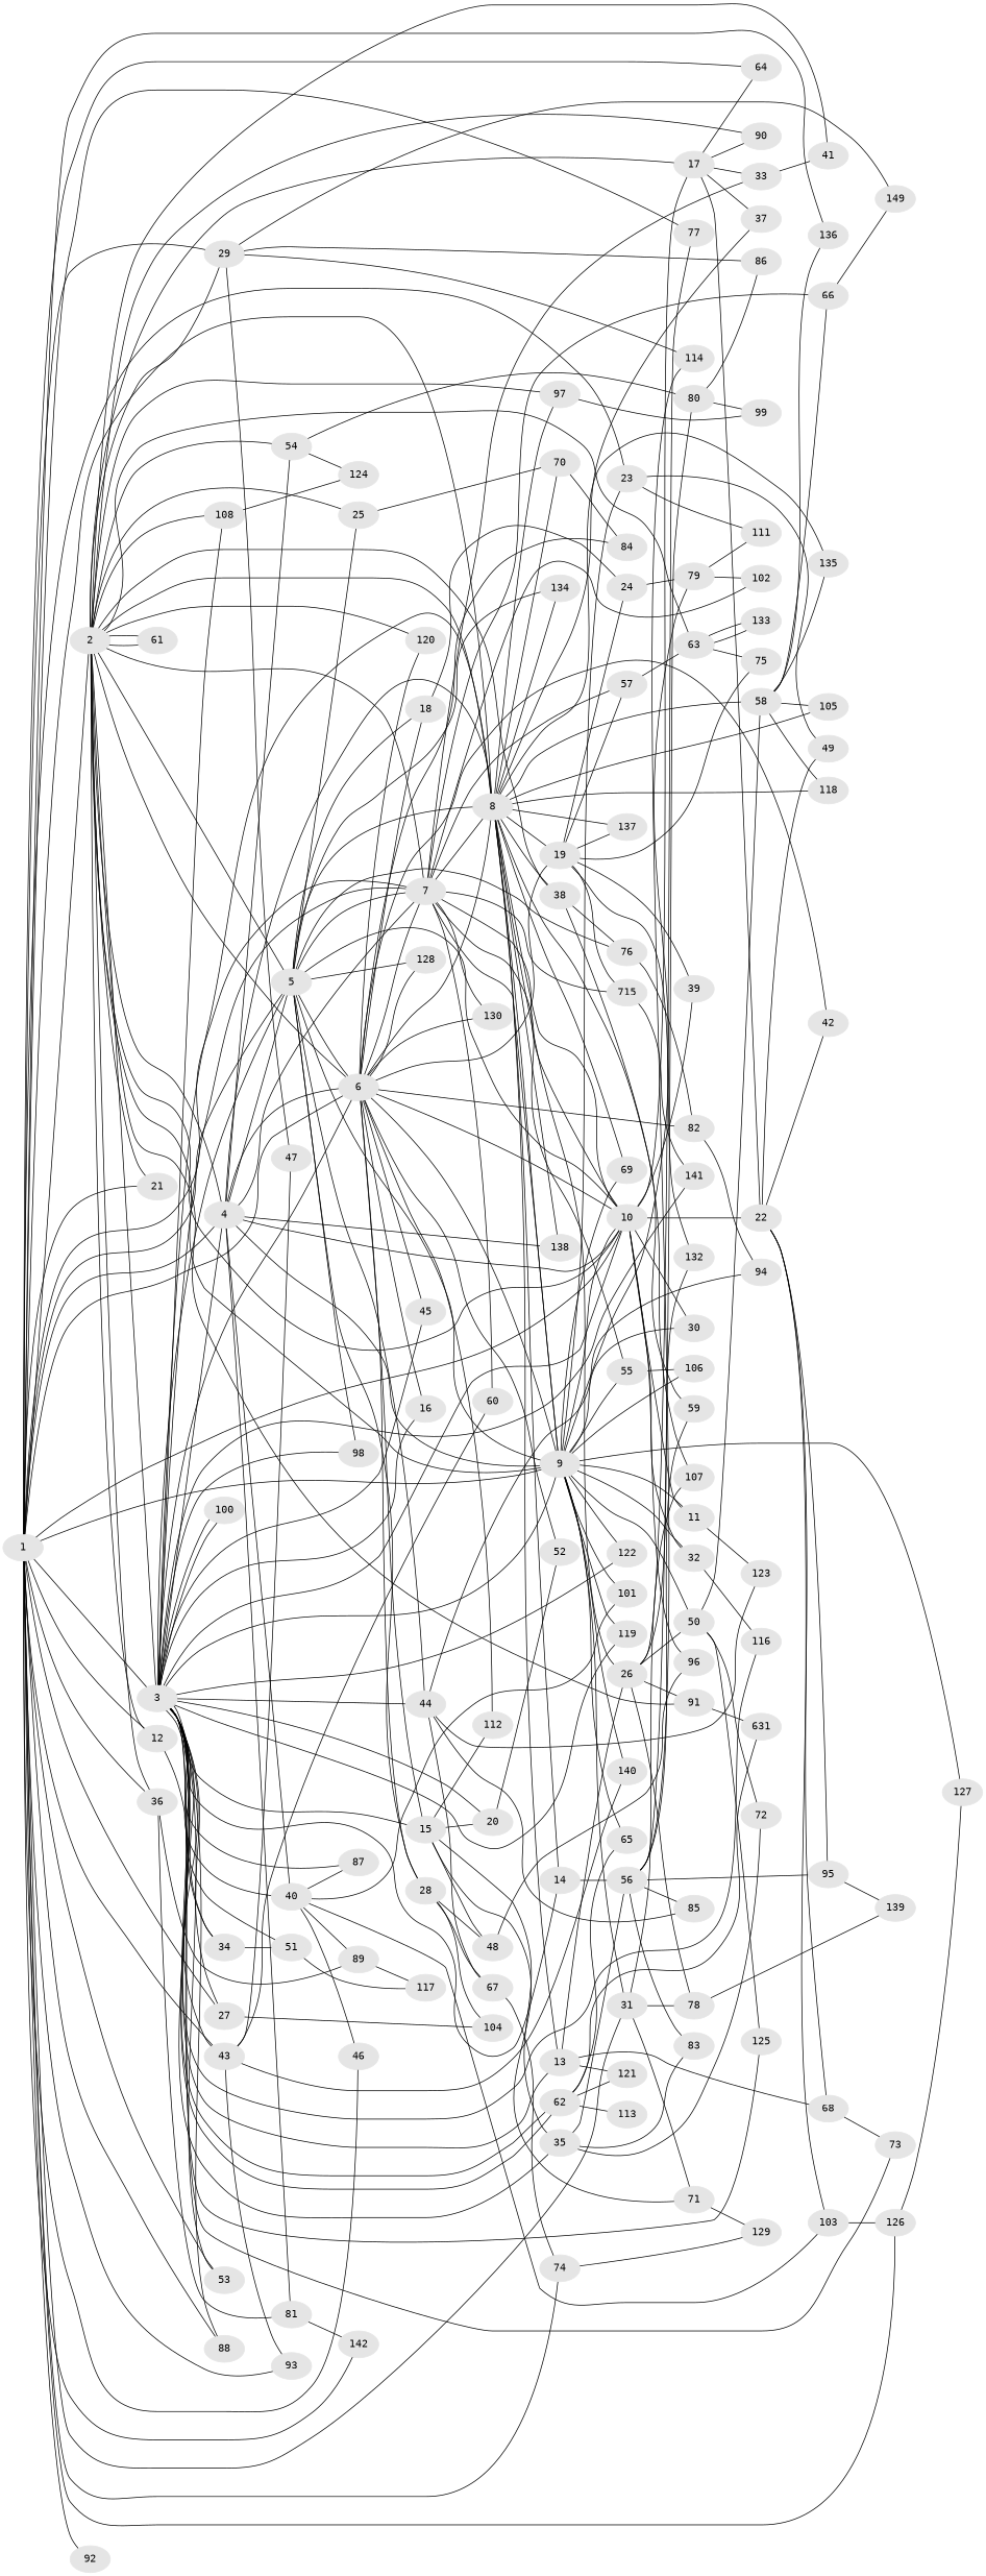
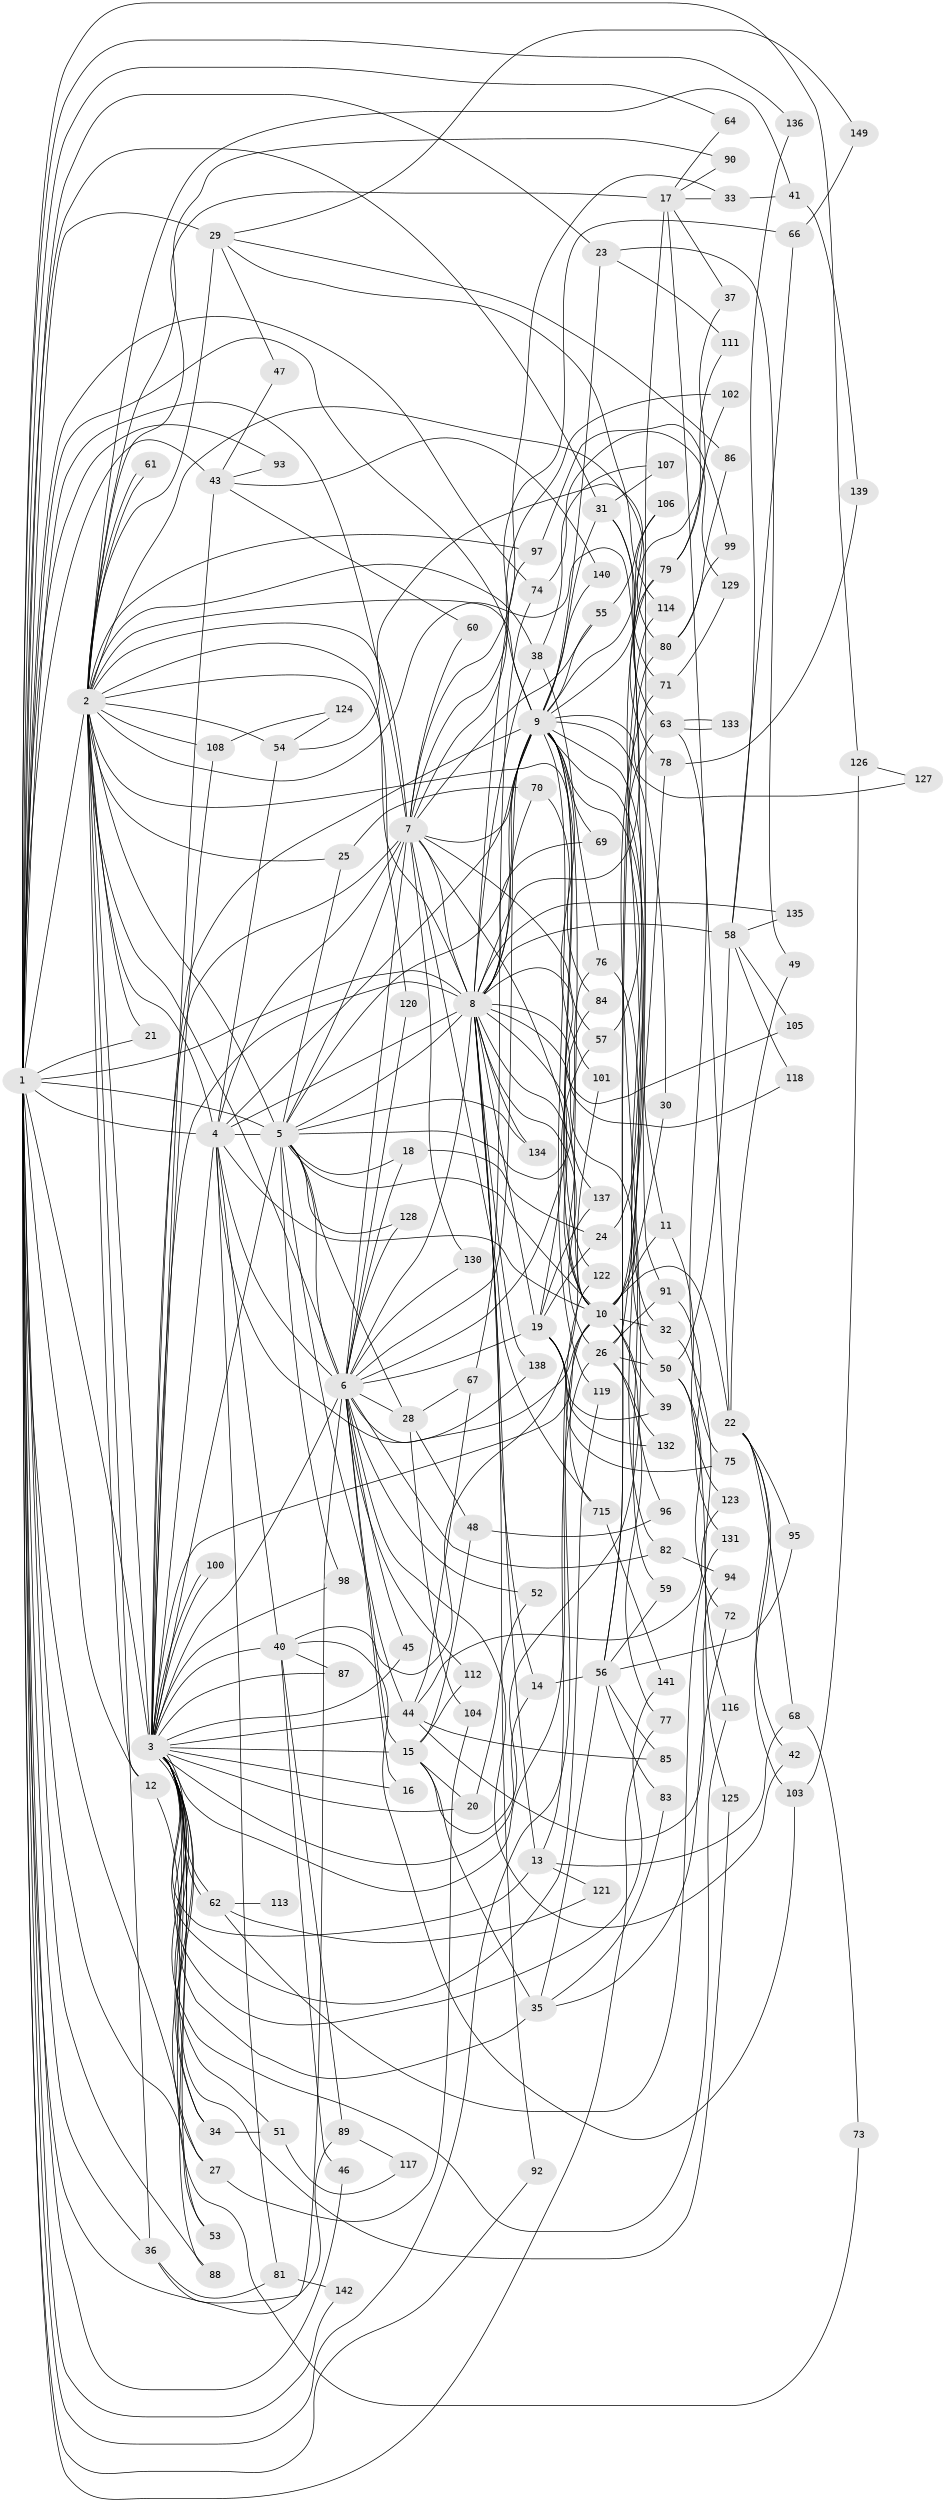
  graph {
    fontname="DejaVu Sans Mono"
    rankdir=LR
    node [color=gray90 fontname="DejaVu Sans Mono" style=filled]
    edge [fontname="DejaVu Sans Mono"]
    1
    2
    3
    4
    5
    6
    7
    8
    9
    10
    12
    21
    23
    27
    29
    31
    36
    43
    46
    53
    64
    74
    77
    88
    92
    93
    126
    136
    142
    17
    25
    38
    41
    54
    61
    63
    90
    91
    97
    108
    120
    13
    14
    15
    16
    20
    34
    35
    40
    44
    45
    51
    62
    73
    87
    98
    100
    116
    119
    122
    125
    141
    81
    138
    18
    28
    76
    128
    134
    19
    42
    52
    82
    84
    112
    130
    33
    55
    57
    60
    66
    102
    n83 [label=715]
    26
    37
    58
    59
    69
    70
    105
    118
    135
    137
    11
    30
    32
    50
-   65
    79
    101
    106
    127
    140
    22
    39
    96
    49
    111
    104
    47
    86
    n112 [label=149]
    114
    71
    78
    107
    89
    129
    139
    80
    124
    75
    133
-   131 [label=631]
+   131
    99
    68
    121
    56
    48
    72
    83
    103
    123
    67
    85
    94
    117
    113
    24
    132
    95
    1 -- 2
    1 -- 3
    1 -- 4
    1 -- 5
    1 -- 6
    1 -- 7
    1 -- 8
    1 -- 9
    1 -- 10
    1 -- 12
    1 -- 21
    1 -- 23
    1 -- 27
    1 -- 29
    1 -- 31
    1 -- 36
    1 -- 43
    1 -- 46
    1 -- 53
    1 -- 64
    1 -- 74
    1 -- 77
    1 -- 88
    1 -- 92
    1 -- 93
    1 -- 126
    1 -- 136
    1 -- 142
    2 -- 3
    2 -- 4
    2 -- 5
    2 -- 6
    2 -- 7
    2 -- 8
    2 -- 9
    2 -- 10
    2 -- 12
    2 -- 21
    2 -- 29
    2 -- 36
    2 -- 17
    2 -- 25
    2 -- 38
    2 -- 41
    2 -- 54
    2 -- 61
    2 -- 61
    2 -- 63
    2 -- 90
    2 -- 91
    2 -- 97
    2 -- 108
    2 -- 120
    3 -- 4
    3 -- 5
    3 -- 6
    3 -- 7
    3 -- 8
    3 -- 9
    3 -- 10
    3 -- 27
    3 -- 43
    3 -- 53
    3 -- 88
    3 -- 108
    3 -- 13
    3 -- 14
    3 -- 15
    3 -- 16
    3 -- 20
    3 -- 34
    3 -- 35
    3 -- 40
    3 -- 44
    3 -- 45
    3 -- 51
    3 -- 62
    3 -- 62
    3 -- 73
    3 -- 87
    3 -- 98
    3 -- 100
    3 -- 100
    3 -- 116
    3 -- 119
    3 -- 122
    3 -- 125
    3 -- 141
    4 -- 5
    4 -- 6
    4 -- 7
    4 -- 8
    4 -- 9
    4 -- 10
    4 -- 54
    4 -- 40
    4 -- 81
    4 -- 138
    5 -- 6
    5 -- 7
    5 -- 8
    5 -- 9
    5 -- 10
    5 -- 25
    5 -- 44
    5 -- 98
    5 -- 18
    5 -- 28
    5 -- 76
    5 -- 128
    5 -- 134
    6 -- 7
    6 -- 8
    6 -- 9
    6 -- 10
    6 -- 120
    6 -- 15
    6 -- 16
    6 -- 45
    6 -- 18
    6 -- 28
    6 -- 128
    6 -- 19
    6 -- 42
    6 -- 52
    6 -- 82
    6 -- 84
    6 -- 112
    6 -- 130
    7 -- 8
    7 -- 9
    7 -- 10
    7 -- 130
    7 -- 33
    7 -- 55
    7 -- 57
    7 -- 60
    7 -- 66
    7 -- 102
    7 -- n83
    8 -- 9
    8 -- 10
+   8 -- 92
    8 -- 38
    8 -- 97
    8 -- 13
    8 -- 14
    8 -- 138
    8 -- 134
    8 -- 19
    8 -- 26
    8 -- 37
    8 -- 58
    8 -- 59
    8 -- 69
    8 -- 70
    8 -- 105
    8 -- 118
    8 -- 135
    8 -- 137
    9 -- 10
    9 -- 23
    9 -- 31
    9 -- 119
    9 -- 122
    9 -- 55
    9 -- 69
    9 -- 11
    9 -- 30
    9 -- 32
    9 -- 50
-   9 -- 65
    9 -- 79
    9 -- 101
    9 -- 106
    9 -- 127
    9 -- 140
    10 -- 17
    10 -- 11
    10 -- 30
    10 -- 32
    10 -- 22
    10 -- 39
    10 -- 96
    12 -- 34
    23 -- 49
    23 -- 111
    27 -- 104
    29 -- 47
    29 -- 86
    29 -- n112
    29 -- 114
    31 -- 71
    31 -- 78
    31 -- 107
    36 -- 81
    36 -- 89
    43 -- 93
    43 -- 60
    43 -- 140
    43 -- 47
    74 -- 129
    126 -- 127
    17 -- 64
    17 -- 90
    17 -- 33
    17 -- 37
    17 -- 22
    25 -- 70
    38 -- 76
    38 -- 107
-   95 -- 139
+   41 -- 139
    54 -- 80
    54 -- 124
    63 -- 75
    63 -- 133
    63 -- 133
    91 -- 131
    97 -- 99
    108 -- 124
    13 -- 26
    13 -- 68
    13 -- 121
    14 -- 56
    15 -- 20
    15 -- 35
    15 -- 112
    15 -- 71
    15 -- 48
    20 -- 52
    34 -- 51
    35 -- 56
    35 -- 72
    35 -- 83
    40 -- 46
    40 -- 87
    40 -- 101
    40 -- 89
    40 -- 103
    44 -- 123
    44 -- 67
    44 -- 85
    44 -- 94
    51 -- 117
-   62 -- 65
    62 -- 131
    62 -- 121
    62 -- 113
    81 -- 142
    18 -- 24
    28 -- 104
    28 -- 48
    28 -- 67
    76 -- 82
    19 -- 57
    19 -- n83
    19 -- 137
    19 -- 39
    19 -- 75
    19 -- 24
    19 -- 132
    82 -- 94
    33 -- 41
    55 -- 106
    57 -- 63
    66 -- n112
    n83 -- 141
    26 -- 77
    26 -- 91
    26 -- 50
    26 -- 78
    26 -- 132
    58 -- 136
    58 -- 66
    58 -- 105
    58 -- 118
    58 -- 135
    70 -- 84
    11 -- 123
    32 -- 116
    50 -- 125
    50 -- 58
    50 -- 72
    79 -- 102
    79 -- 111
    22 -- 42
    22 -- 49
    22 -- 68
    22 -- 103
    22 -- 95
    71 -- 129
    78 -- 139
    89 -- 117
    80 -- 86
    80 -- 99
    68 -- 73
    56 -- 59
    56 -- 114
    56 -- 80
    56 -- 83
    56 -- 85
    56 -- 95
    48 -- 96
    103 -- 126
    67 -- 74
    24 -- 79
  }
